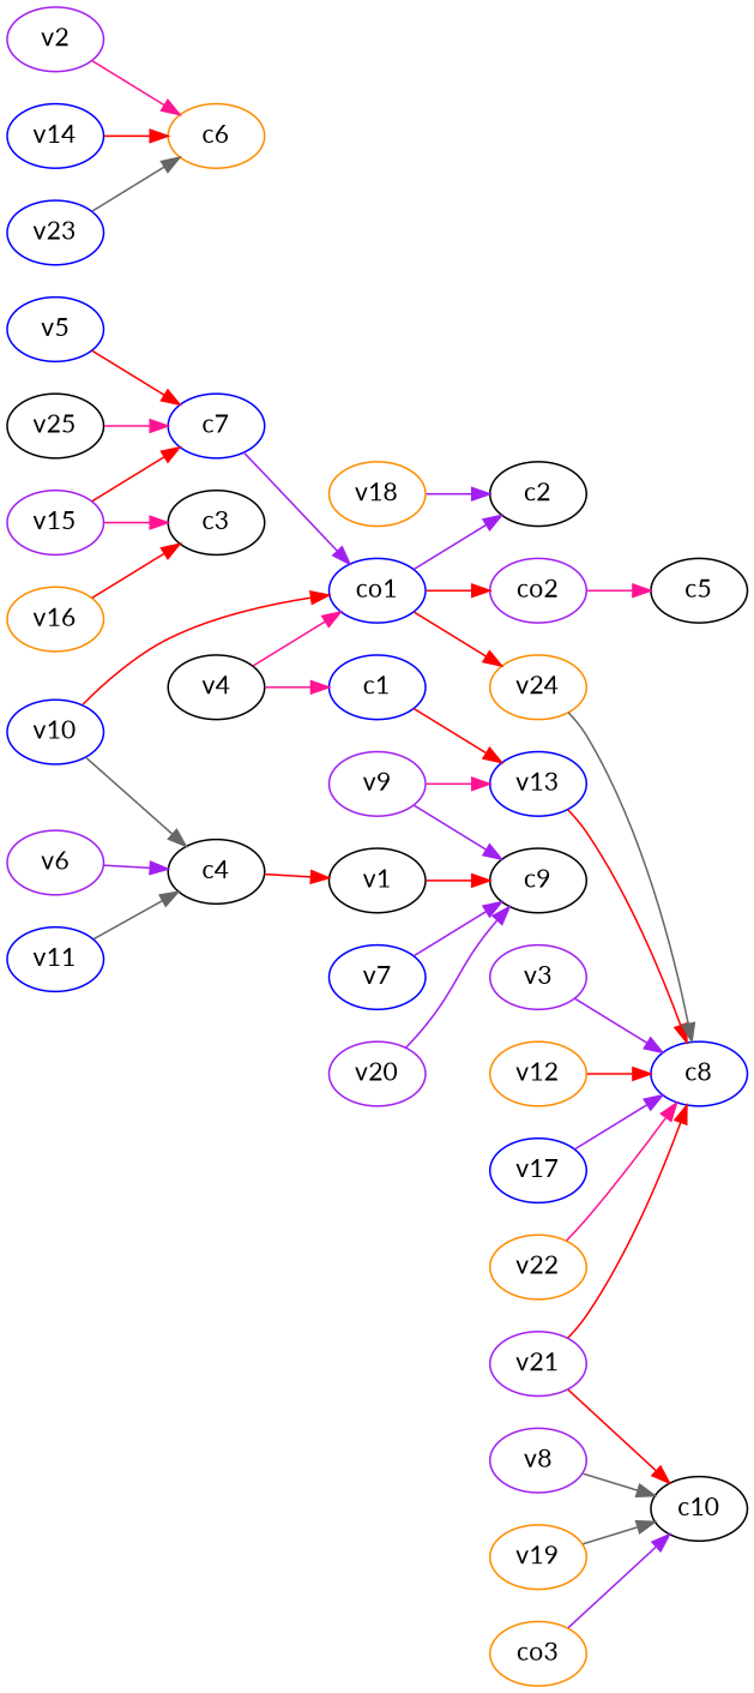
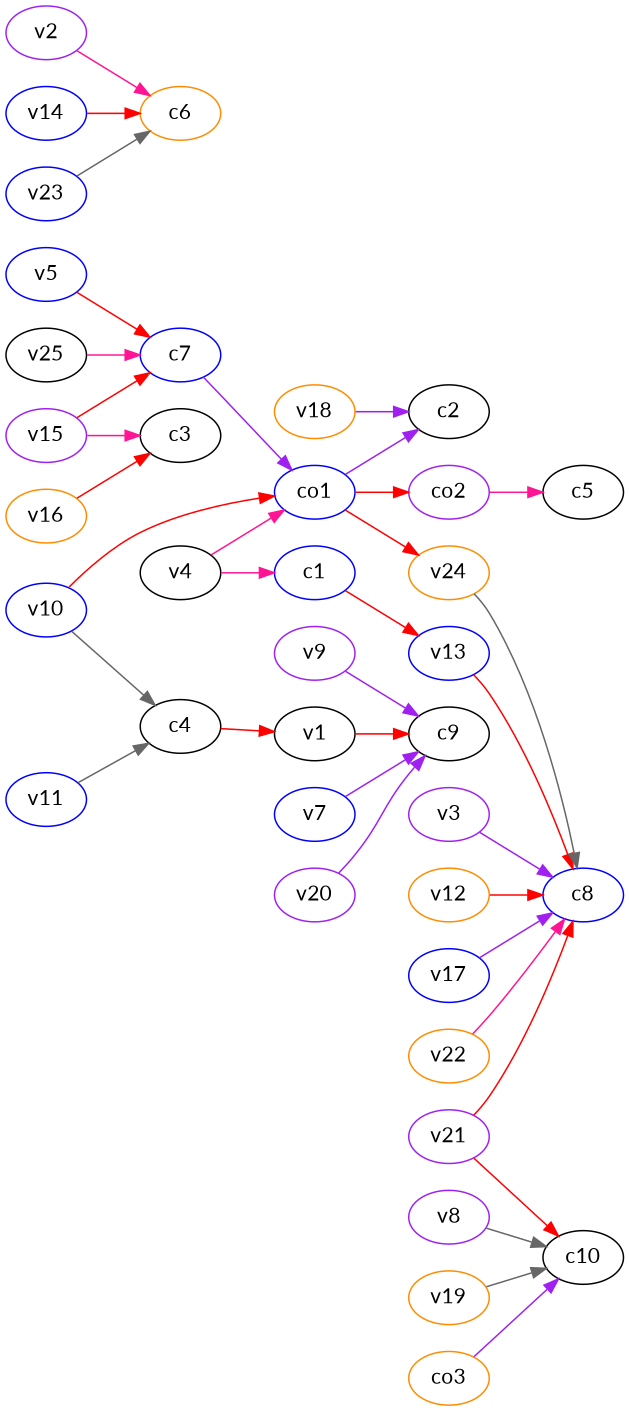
  strict digraph {
    fontname=Lato
    rankdir=LR
    node [color=blue fontname=Lato]
    edge [color=red fontname=Lato weight=1]
    c1
    v13
    c8
    c2 [color=black]
    co1
    v24 [color=darkorange]
    co2 [color=purple]
    c4 [color=black]
    v1 [color=black]
    c9 [color=black]
    c7
    v2 [color=purple]
    c6 [color=darkorange]
    v3 [color=purple]
    v4 [color=black]
    v5
-   v6 [color=purple]
    v7
    v8 [color=purple]
    c10 [color=black]
    v9 [color=purple]
    v10
    v11
    v12 [color=darkorange]
    v14
    v15 [color=purple]
    c3 [color=black]
    v16 [color=darkorange]
    v17
    v18 [color=darkorange]
    v19 [color=darkorange]
    v20 [color=purple]
    v21 [color=purple]
    v22 [color=darkorange]
    v23
    v25 [color=black]
    c5 [color=black]
    co3 [color=darkorange]
    c1 -> v13
    v13 -> c8
    co1 -> c2 [color=purple]
    co1 -> v24
    co1 -> co2
    v24 -> c8 [color=gray40]
    co2 -> c5 [color=deeppink]
    c4 -> v1
    v1 -> c9
    c7 -> co1 [color=purple]
    v2 -> c6 [color=deeppink]
    v3 -> c8 [color=purple]
    v4 -> c1 [color=deeppink]
    v4 -> co1 [color=deeppink]
    v5 -> c7
-   v6 -> c4 [color=purple]
    v7 -> c9 [color=purple]
    v8 -> c10 [color=gray40]
-   v9 -> v13 [color=deeppink]
    v9 -> c9 [color=purple]
    v10 -> co1
    v10 -> c4 [color=gray40]
    v11 -> c4 [color=gray40]
    v12 -> c8
    v14 -> c6
    v15 -> c7
    v15 -> c3 [color=deeppink]
    v16 -> c3
    v17 -> c8 [color=purple]
    v18 -> c2 [color=purple]
    v19 -> c10 [color=gray40]
    v20 -> c9 [color=purple]
    v21 -> c8
    v21 -> c10
    v22 -> c8 [color=deeppink]
    v23 -> c6 [color=gray40]
    v25 -> c7 [color=deeppink]
    co3 -> c10 [color=purple]
  }
